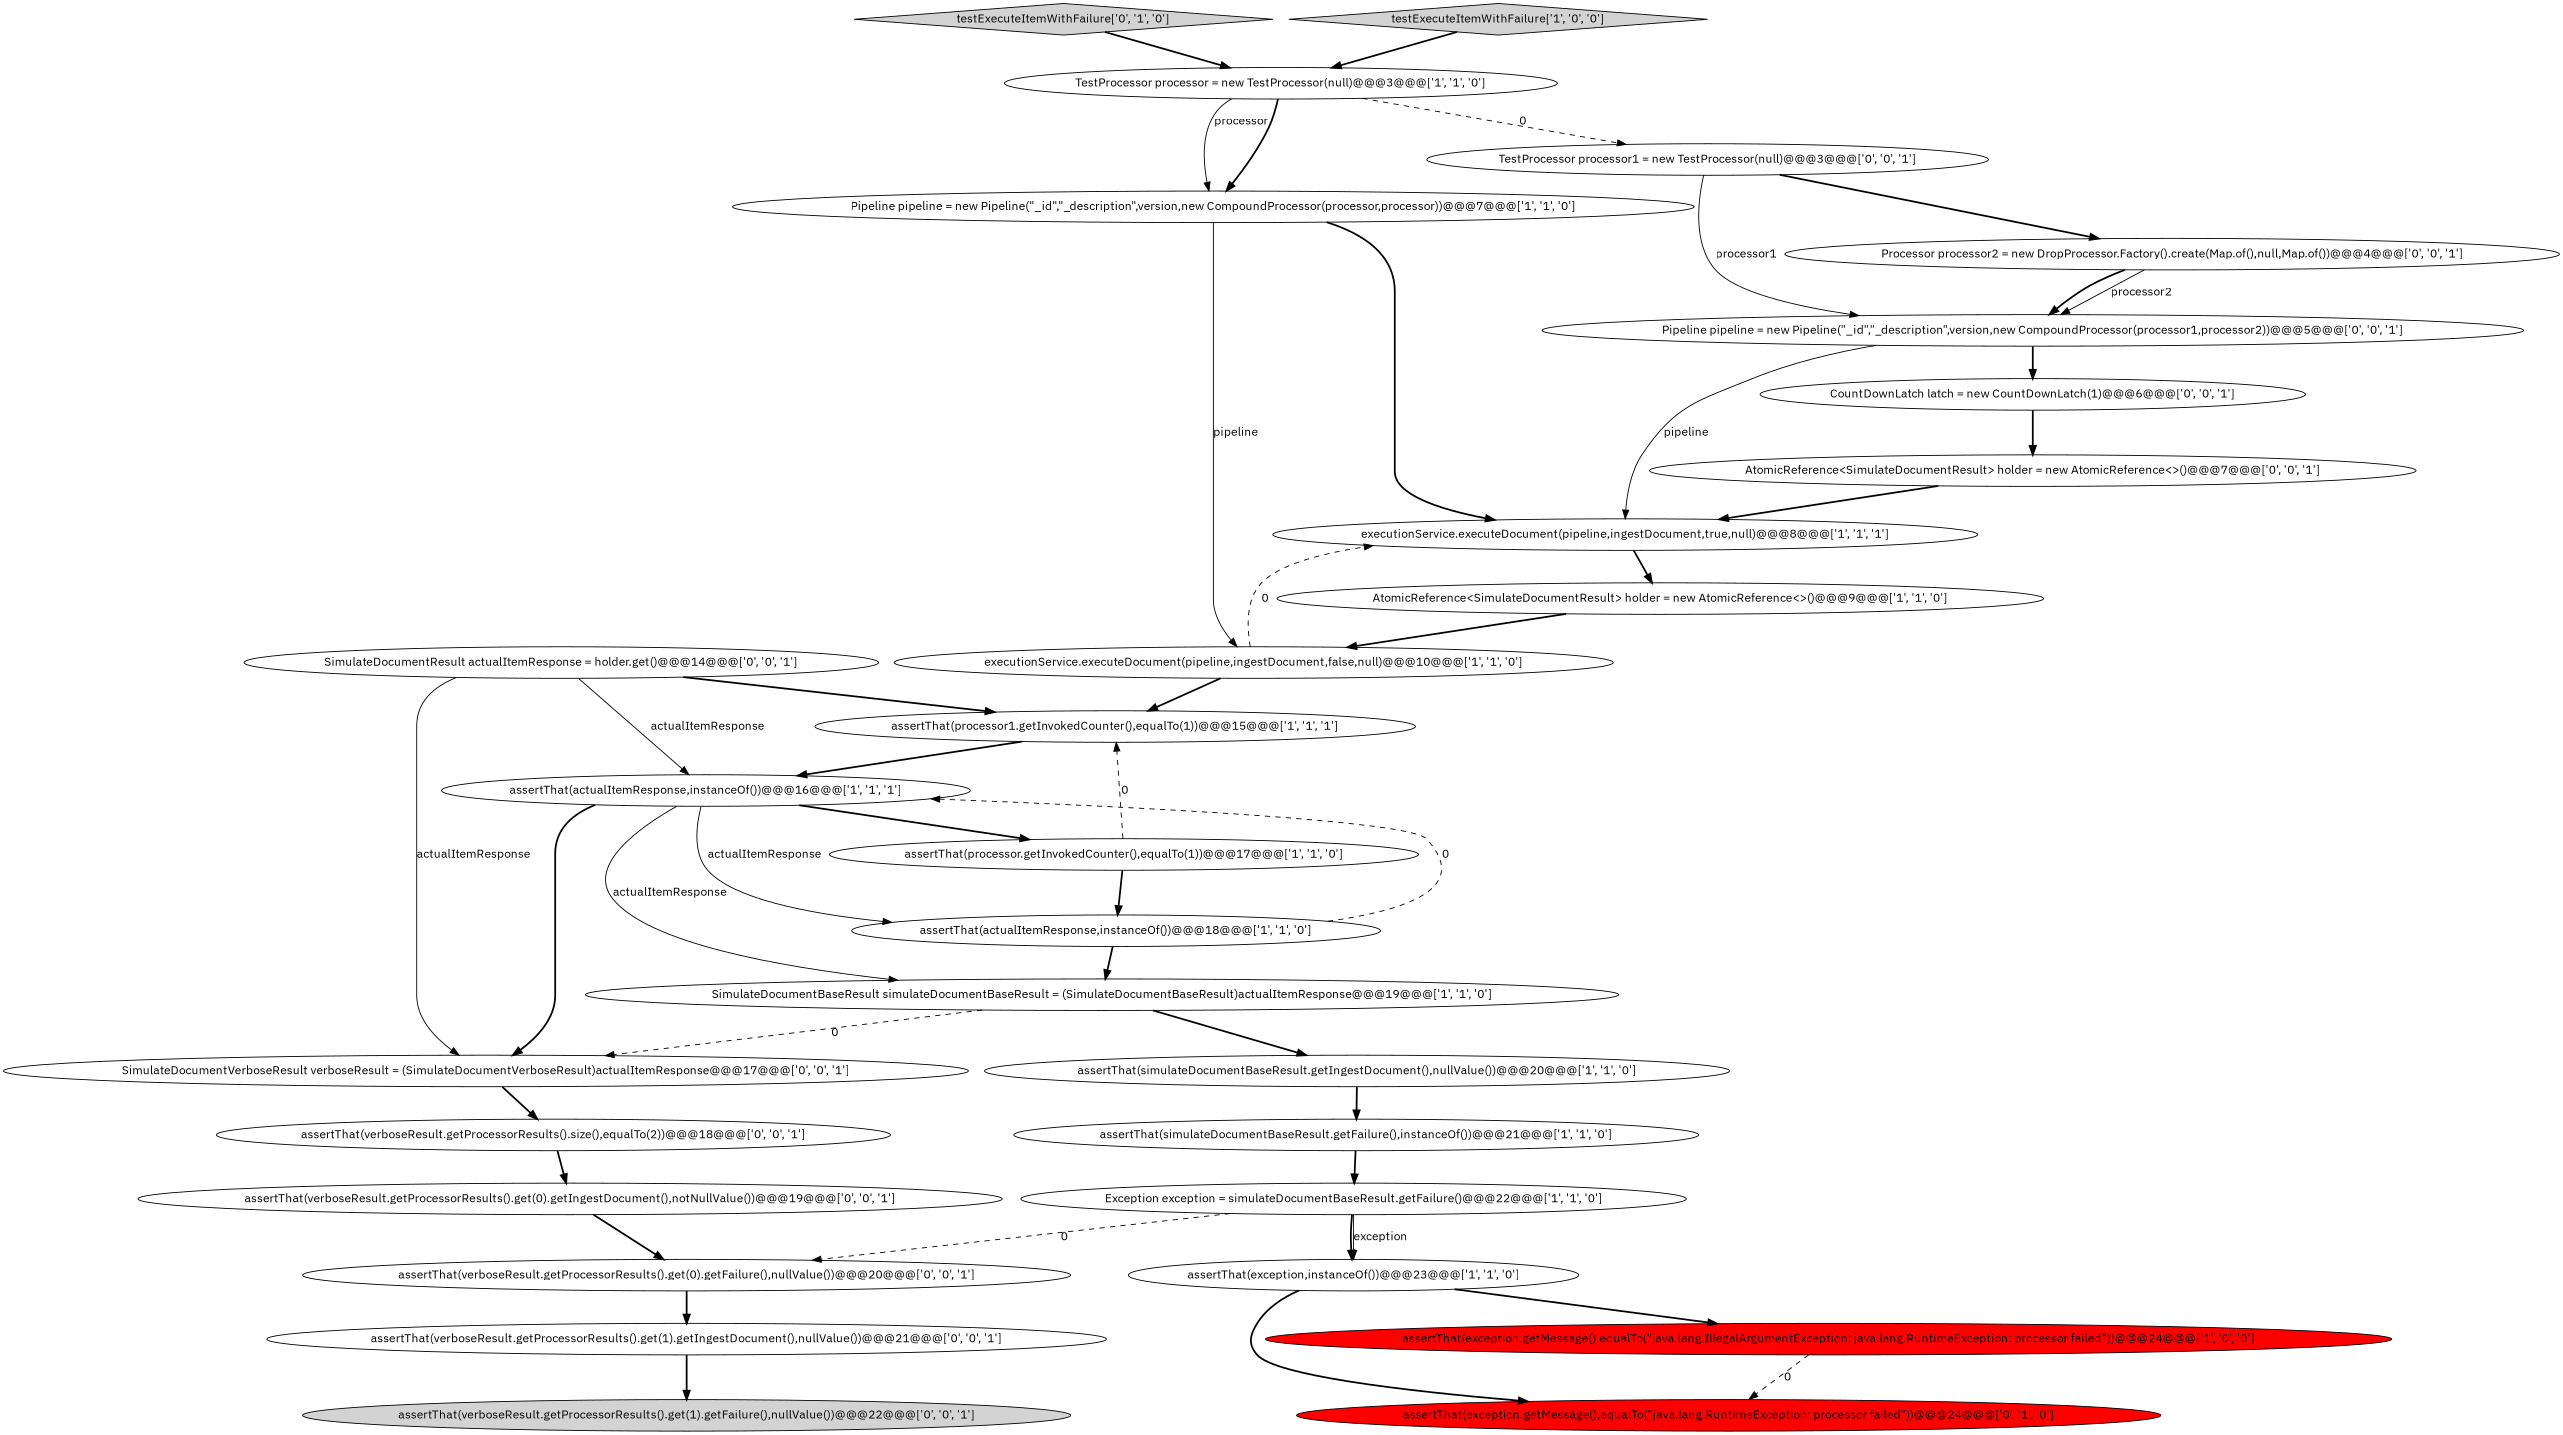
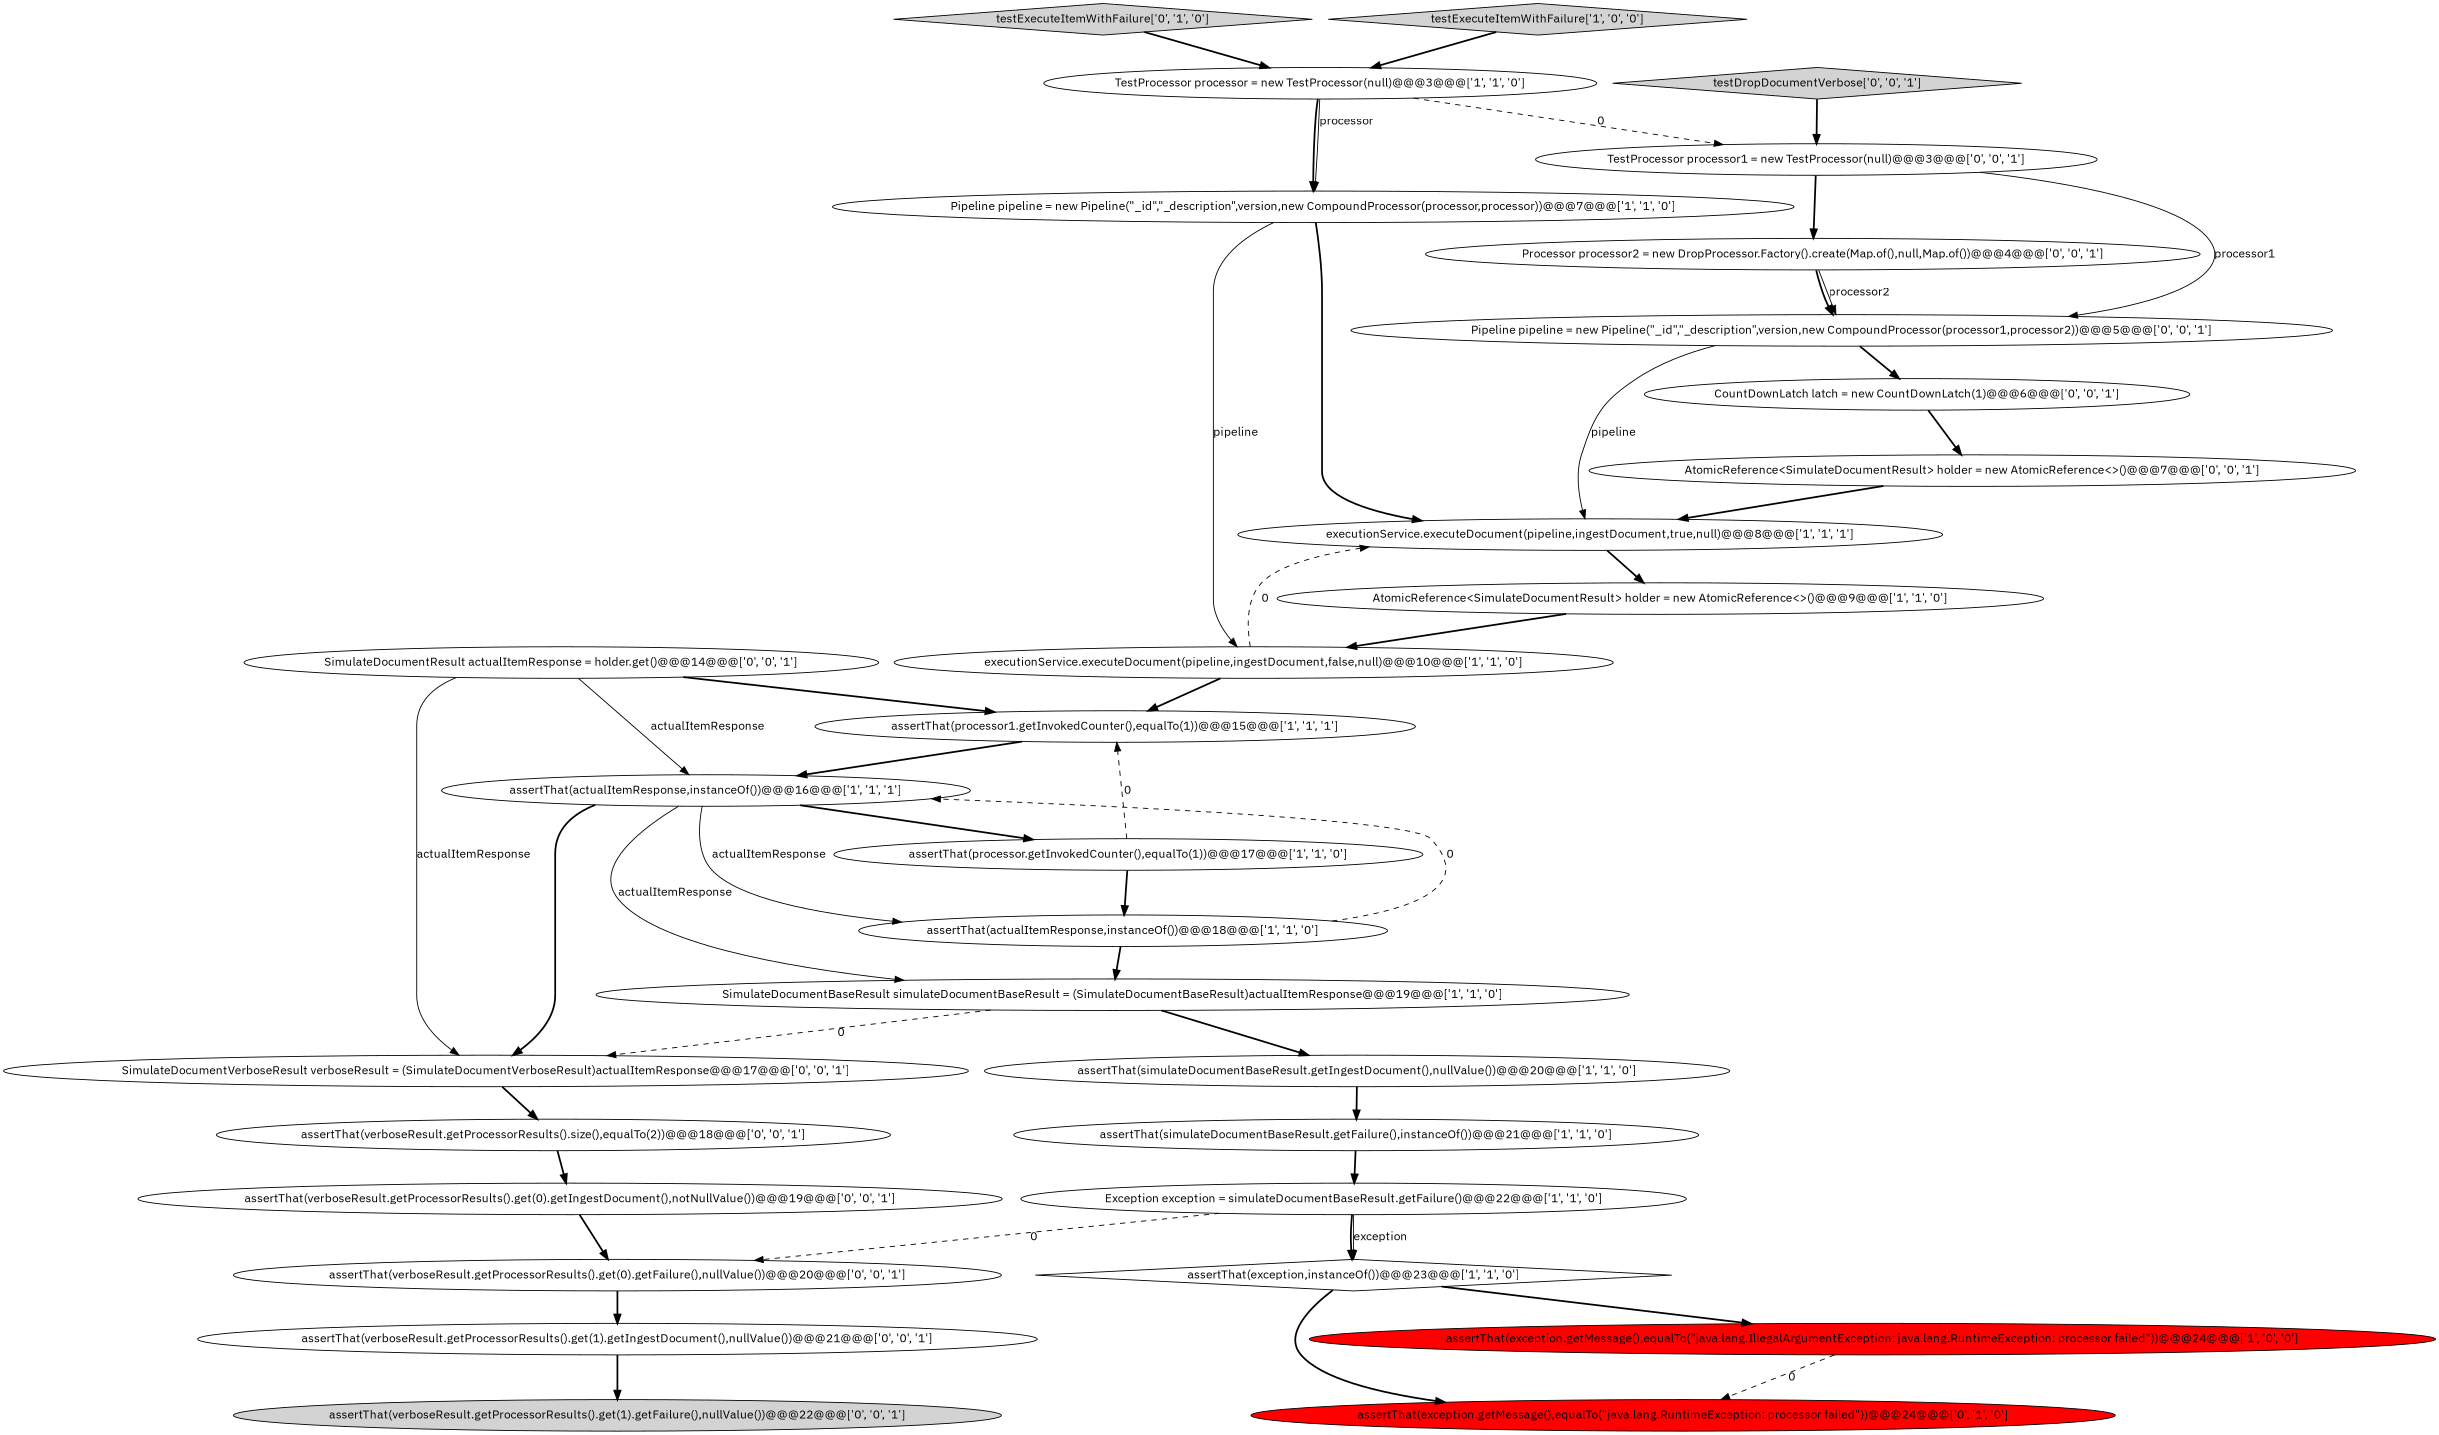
  digraph {
    fontname="IBM Plex Sans"
    node [fillcolor=white fontname="IBM Plex Sans" shape=ellipse style=filled]
    edge [fontname="IBM Plex Sans" style=bold]
    n1 [fillcolor=lightgray label="testExecuteItemWithFailure['0', '1', '0']" shape=diamond]
    n2 [label="TestProcessor processor = new TestProcessor(null)@@@3@@@['1', '1', '0']"]
    n3 [label="TestProcessor processor1 = new TestProcessor(null)@@@3@@@['0', '0', '1']"]
    n4 [label="Pipeline pipeline = new Pipeline(\"_id\",\"_description\",version,new CompoundProcessor(processor,processor))@@@7@@@['1', '1', '0']"]
    n5 [label="assertThat(verboseResult.getProcessorResults().get(0).getIngestDocument(),notNullValue())@@@19@@@['0', '0', '1']"]
    n6 [label="assertThat(verboseResult.getProcessorResults().get(0).getFailure(),nullValue())@@@20@@@['0', '0', '1']"]
    n7 [label="assertThat(verboseResult.getProcessorResults().get(1).getIngestDocument(),nullValue())@@@21@@@['0', '0', '1']"]
    n8 [fillcolor=lightgray label="assertThat(verboseResult.getProcessorResults().get(1).getFailure(),nullValue())@@@22@@@['0', '0', '1']"]
    n9 [label="SimulateDocumentResult actualItemResponse = holder.get()@@@14@@@['0', '0', '1']"]
    n10 [label="assertThat(processor1.getInvokedCounter(),equalTo(1))@@@15@@@['1', '1', '1']"]
    n11 [label="assertThat(actualItemResponse,instanceOf())@@@16@@@['1', '1', '1']"]
    n12 [label="SimulateDocumentVerboseResult verboseResult = (SimulateDocumentVerboseResult)actualItemResponse@@@17@@@['0', '0', '1']"]
    n13 [label="assertThat(processor.getInvokedCounter(),equalTo(1))@@@17@@@['1', '1', '0']"]
    n14 [label="assertThat(actualItemResponse,instanceOf())@@@18@@@['1', '1', '0']"]
    n15 [label="SimulateDocumentBaseResult simulateDocumentBaseResult = (SimulateDocumentBaseResult)actualItemResponse@@@19@@@['1', '1', '0']"]
    n16 [fillcolor=lightgray label="testExecuteItemWithFailure['1', '0', '0']" shape=diamond]
    n17 [label="Pipeline pipeline = new Pipeline(\"_id\",\"_description\",version,new CompoundProcessor(processor1,processor2))@@@5@@@['0', '0', '1']"]
    n18 [label="executionService.executeDocument(pipeline,ingestDocument,true,null)@@@8@@@['1', '1', '1']"]
    n19 [label="CountDownLatch latch = new CountDownLatch(1)@@@6@@@['0', '0', '1']"]
    n20 [label="AtomicReference<SimulateDocumentResult> holder = new AtomicReference<>()@@@9@@@['1', '1', '0']"]
    n21 [label="AtomicReference<SimulateDocumentResult> holder = new AtomicReference<>()@@@7@@@['0', '0', '1']"]
    n22 [label="assertThat(verboseResult.getProcessorResults().size(),equalTo(2))@@@18@@@['0', '0', '1']"]
+   n23 [fillcolor=lightgray label="testDropDocumentVerbose['0', '0', '1']" shape=diamond]
    n24 [label="Processor processor2 = new DropProcessor.Factory().create(Map.of(),null,Map.of())@@@4@@@['0', '0', '1']"]
    n25 [label="executionService.executeDocument(pipeline,ingestDocument,false,null)@@@10@@@['1', '1', '0']"]
    n26 [fillcolor=red label="assertThat(exception.getMessage(),equalTo(\"java.lang.RuntimeException: processor failed\"))@@@24@@@['0', '1', '0']"]
    n27 [label="assertThat(simulateDocumentBaseResult.getFailure(),instanceOf())@@@21@@@['1', '1', '0']"]
    n28 [label="Exception exception = simulateDocumentBaseResult.getFailure()@@@22@@@['1', '1', '0']"]
-   n29 [label="assertThat(exception,instanceOf())@@@23@@@['1', '1', '0']"]
+   n29 [label="assertThat(exception,instanceOf())@@@23@@@['1', '1', '0']" shape=diamond]
    n30 [label="assertThat(simulateDocumentBaseResult.getIngestDocument(),nullValue())@@@20@@@['1', '1', '0']"]
    n31 [fillcolor=red label="assertThat(exception.getMessage(),equalTo(\"java.lang.IllegalArgumentException: java.lang.RuntimeException: processor failed\"))@@@24@@@['1', '0', '0']"]
    n1 -> n2
    n2 -> n3 [label=0 style=dashed]
    n2 -> n4 [label=processor style=solid]
    n2 -> n4
    n3 -> n17 [label=processor1 style=solid]
    n3 -> n24
    n4 -> n18
    n4 -> n25 [label=pipeline style=solid]
    n5 -> n6
    n6 -> n7
    n7 -> n8
    n9 -> n10
    n9 -> n11 [label=actualItemResponse style=solid]
    n9 -> n12 [label=actualItemResponse style=solid]
    n10 -> n11
    n11 -> n12
    n11 -> n13
    n11 -> n14 [label=actualItemResponse style=solid]
    n11 -> n15 [label=actualItemResponse style=solid]
    n12 -> n22
    n13 -> n10 [label=0 style=dashed]
    n13 -> n14
    n14 -> n11 [label=0 style=dashed]
    n14 -> n15
    n15 -> n12 [label=0 style=dashed]
    n15 -> n30
    n16 -> n2
    n17 -> n18 [label=pipeline style=solid]
    n17 -> n19
    n18 -> n20
    n19 -> n21
    n20 -> n25
    n21 -> n18
    n22 -> n5
+   n23 -> n3
    n24 -> n17 [label=processor2 style=solid]
    n24 -> n17
    n25 -> n10
    n25 -> n18 [label=0 style=dashed]
    n27 -> n28
    n28 -> n6 [label=0 style=dashed]
    n28 -> n29
    n28 -> n29 [label=exception style=solid]
    n29 -> n26
    n29 -> n31
    n30 -> n27
    n31 -> n26 [label=0 style=dashed]
  }
